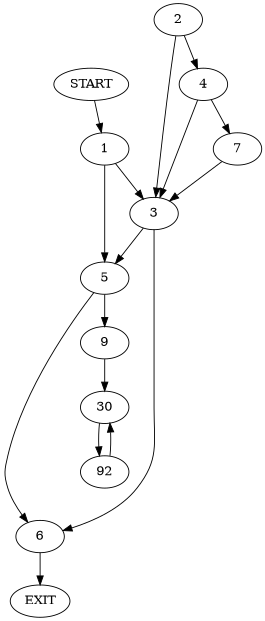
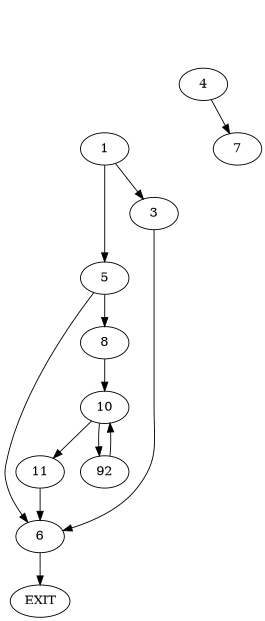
  digraph {
-   n1 [label=START]
    1
    3
    5
    n5 [label=EXIT]
-   2
    4
    6
    7
-   9
-   10 [label=30]
+   9 [label=8]
+   10
+   11
    n13 [label=92]
-   n1 -> 1
    1 -> 3
    1 -> 5
-   3 -> 5
    3 -> 6
    5 -> 6
    5 -> 9
-   2 -> 3
-   2 -> 4
-   4 -> 3
    4 -> 7
    6 -> n5
-   7 -> 3
    9 -> 10
+   10 -> 11
    10 -> n13
+   11 -> 6
    n13 -> 10
  }
